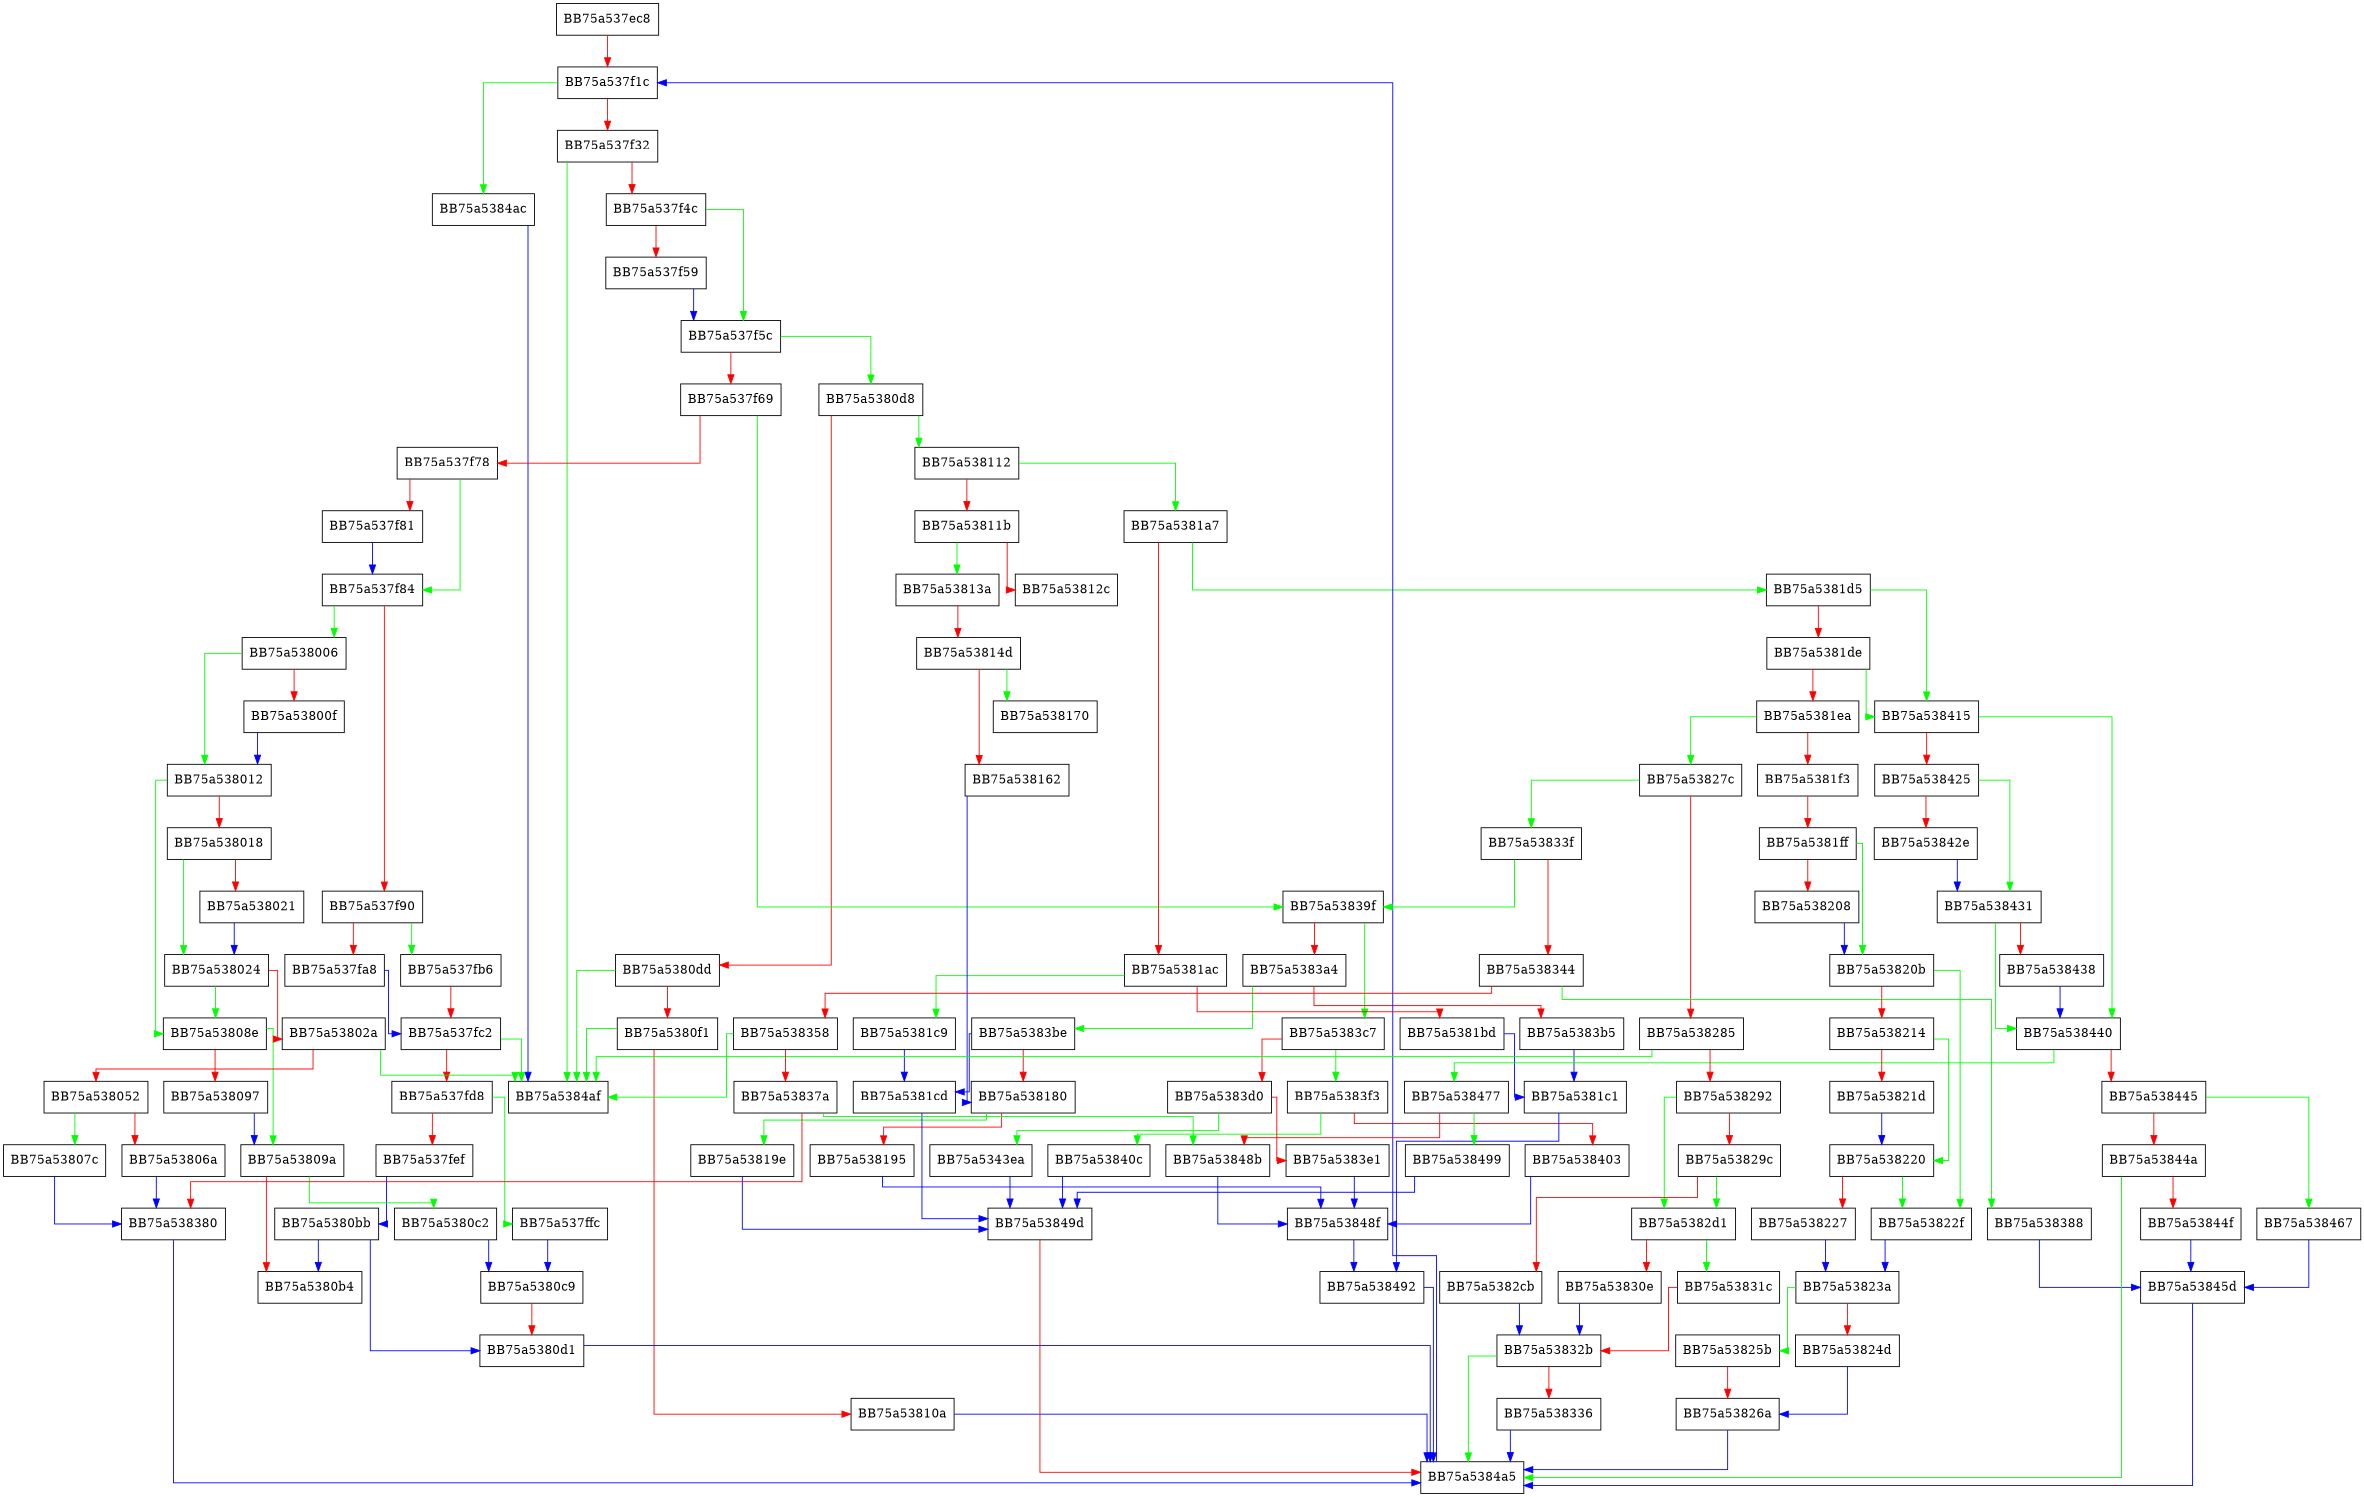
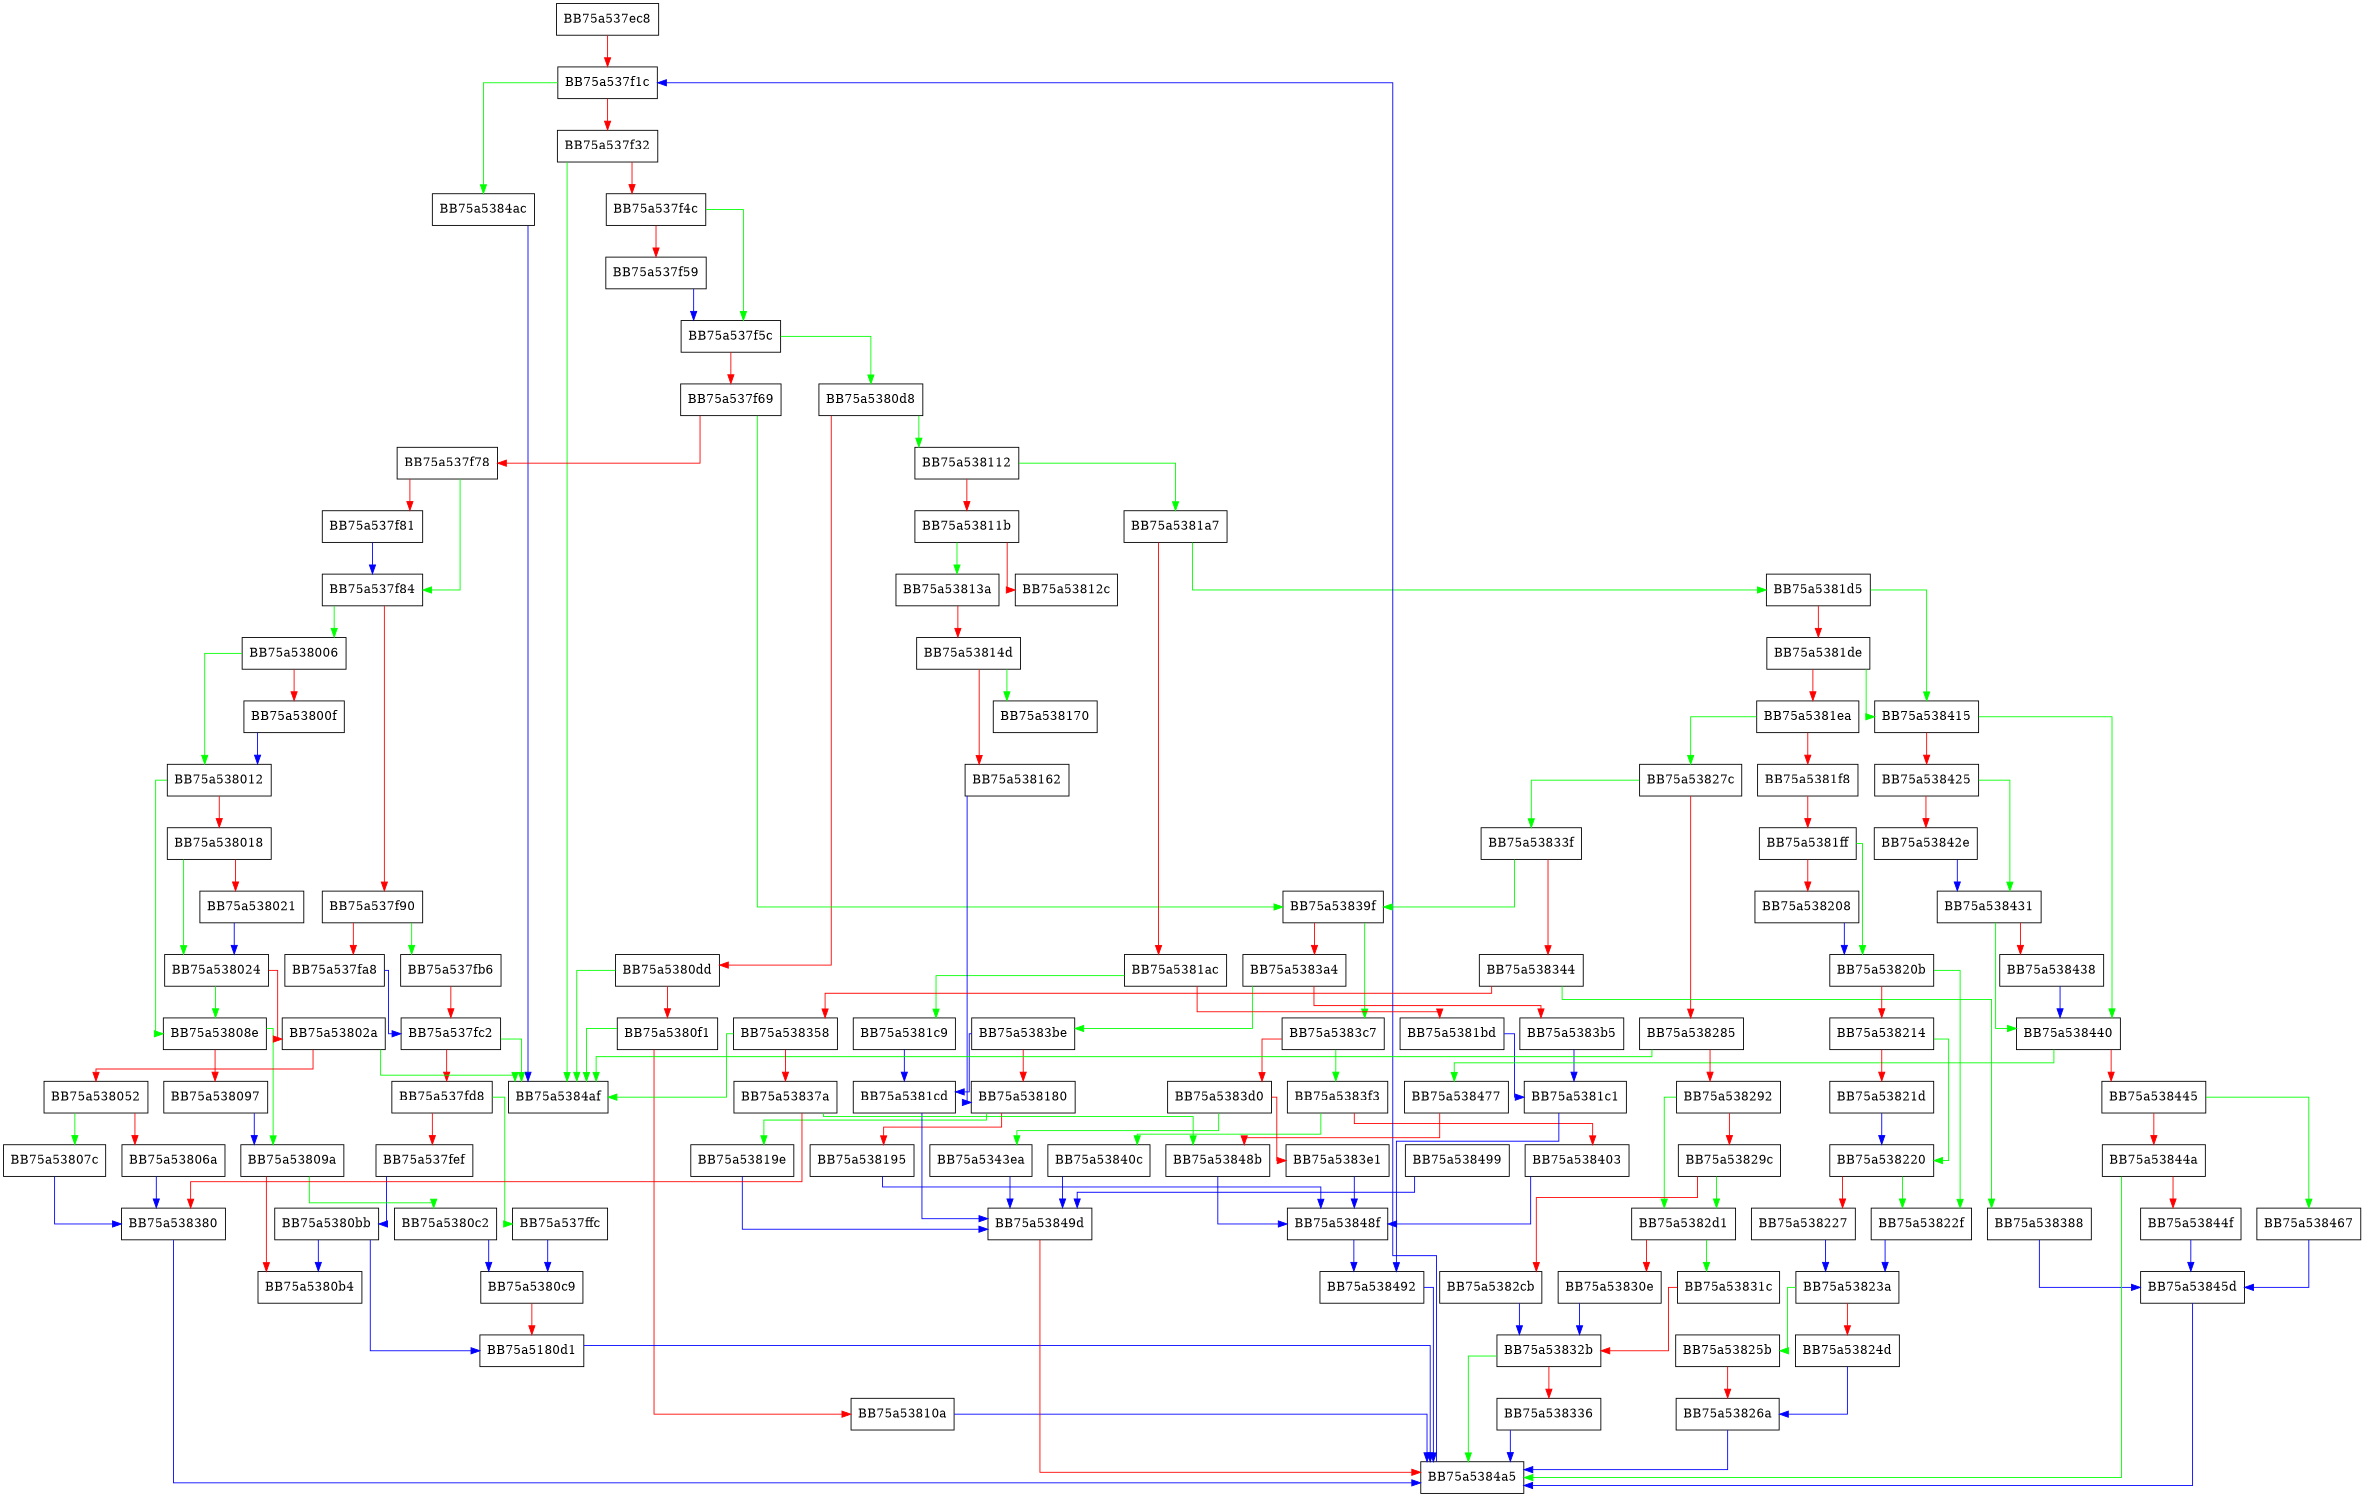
  digraph {
    fontname="DejaVu Serif"
    splines=ortho
    node [fontname="DejaVu Serif" shape=box]
    edge [color=red fontname="DejaVu Serif"]
    BB75a537ec8
    BB75a537f1c
    BB75a5384ac
    BB75a537f32
    BB75a5384af
    BB75a537f4c
    BB75a537f5c
    BB75a537f59
    BB75a5380d8
    BB75a537f69
    BB75a538112
    BB75a5380dd
    BB75a53839f
    BB75a537f78
    BB75a5381a7
    BB75a53811b
    BB75a5380f1
    BB75a5383c7
    BB75a5383a4
    BB75a537f84
    BB75a537f81
    BB75a5383f3
    BB75a5383d0
    BB75a5383be
    BB75a5383b5
    BB75a538006
    BB75a537f90
    BB75a538012
    BB75a53800f
    BB75a537fb6
    BB75a537fa8
    BB75a53808e
    BB75a538018
    BB75a537fc2
    BB75a537fd8
    BB75a537ffc
    BB75a537fef
    BB75a5380c9
    BB75a5380bb
-   BB75a5380d1
+   BB75a5380d1 [label=BB75a5180d1]
    BB75a5380b4
    BB75a5384a5
    BB75a53809a
    BB75a538097
    BB75a538024
    BB75a538021
    BB75a5380c2
    BB75a53802a
    BB75a538052
    BB75a53807c
    BB75a53806a
    BB75a538380
    BB75a5381d5
    BB75a5381ac
    BB75a53813a
    BB75a53812c
    BB75a53810a
    BB75a538415
    BB75a5381de
    BB75a5381c9
    BB75a5381bd
    BB75a53814d
    BB75a538170
    BB75a538162
    BB75a538180
    BB75a53819e
    BB75a538195
    BB75a53849d
    BB75a53848f
    BB75a538492
    BB75a538440
    BB75a538425
    BB75a5381ea
    BB75a5381cd
    BB75a5381c1
    BB75a538477
    BB75a538445
    BB75a538431
    BB75a53842e
    BB75a53827c
-   BB75a5381f3
+   BB75a5381f3 [label=BB75a5381f8]
    BB75a53833f
    BB75a538285
    BB75a5381ff
    BB75a538344
    BB75a538292
    BB75a53822f
    BB75a53823a
    BB75a53820b
    BB75a538208
    BB75a53825b
    BB75a53824d
    BB75a538214
    BB75a538220
    BB75a53821d
    BB75a538227
    BB75a53826a
    BB75a538388
    BB75a538358
    BB75a5382d1
    BB75a53829c
    BB75a53831c
    BB75a53830e
    BB75a5382cb
    BB75a53832b
    BB75a538336
    BB75a53845d
    BB75a53837a
    BB75a53848b
    BB75a53840c
    BB75a538403
    n112 [label=BB75a5343ea]
    BB75a5383e1
    BB75a538499
    BB75a538467
    BB75a53844a
    BB75a538438
    BB75a53844f
    BB75a537ec8 -> BB75a537f1c
    BB75a537f1c -> BB75a5384ac [color=green]
    BB75a537f1c -> BB75a537f32
    BB75a5384ac -> BB75a5384af [color=blue]
    BB75a537f32 -> BB75a5384af [color=green]
    BB75a537f32 -> BB75a537f4c
    BB75a537f4c -> BB75a537f5c [color=green]
    BB75a537f4c -> BB75a537f59
    BB75a537f5c -> BB75a5380d8 [color=green]
    BB75a537f5c -> BB75a537f69
    BB75a537f59 -> BB75a537f5c [color=blue]
    BB75a5380d8 -> BB75a538112 [color=green]
    BB75a5380d8 -> BB75a5380dd
    BB75a537f69 -> BB75a53839f [color=green]
    BB75a537f69 -> BB75a537f78
    BB75a538112 -> BB75a5381a7 [color=green]
    BB75a538112 -> BB75a53811b
    BB75a5380dd -> BB75a5384af [color=green]
    BB75a5380dd -> BB75a5380f1
    BB75a53839f -> BB75a5383c7 [color=green]
    BB75a53839f -> BB75a5383a4
    BB75a537f78 -> BB75a537f84 [color=green]
    BB75a537f78 -> BB75a537f81
    BB75a5381a7 -> BB75a5381d5 [color=green]
    BB75a5381a7 -> BB75a5381ac
    BB75a53811b -> BB75a53813a [color=green]
    BB75a53811b -> BB75a53812c
    BB75a5380f1 -> BB75a5384af [color=green]
    BB75a5380f1 -> BB75a53810a
    BB75a5383c7 -> BB75a5383f3 [color=green]
    BB75a5383c7 -> BB75a5383d0
    BB75a5383a4 -> BB75a5383be [color=green]
    BB75a5383a4 -> BB75a5383b5
    BB75a537f84 -> BB75a538006 [color=green]
    BB75a537f84 -> BB75a537f90
    BB75a537f81 -> BB75a537f84 [color=blue]
    BB75a5383f3 -> BB75a53840c [color=green]
    BB75a5383f3 -> BB75a538403
    BB75a5383d0 -> n112 [color=green]
    BB75a5383d0 -> BB75a5383e1
    BB75a5383be -> BB75a538180
    BB75a5383be -> BB75a5381cd [color=blue]
    BB75a5383b5 -> BB75a5381c1 [color=blue]
    BB75a538006 -> BB75a538012 [color=green]
    BB75a538006 -> BB75a53800f
    BB75a537f90 -> BB75a537fb6 [color=green]
    BB75a537f90 -> BB75a537fa8
    BB75a538012 -> BB75a53808e [color=green]
    BB75a538012 -> BB75a538018
    BB75a53800f -> BB75a538012 [color=blue]
    BB75a537fb6 -> BB75a537fc2
    BB75a537fa8 -> BB75a537fc2 [color=blue]
    BB75a53808e -> BB75a53809a [color=green]
    BB75a53808e -> BB75a538097
    BB75a538018 -> BB75a538024 [color=green]
    BB75a538018 -> BB75a538021
    BB75a537fc2 -> BB75a5384af [color=green]
    BB75a537fc2 -> BB75a537fd8
    BB75a537fd8 -> BB75a537ffc [color=green]
    BB75a537fd8 -> BB75a537fef
    BB75a537ffc -> BB75a5380c9 [color=blue]
    BB75a537fef -> BB75a5380bb [color=blue]
    BB75a5380c9 -> BB75a5380d1
    BB75a5380bb -> BB75a5380d1 [color=blue]
    BB75a5380bb -> BB75a5380b4 [color=blue]
    BB75a5380d1 -> BB75a5384a5 [color=blue]
    BB75a5384a5 -> BB75a537f1c [color=blue]
    BB75a53809a -> BB75a5380b4
    BB75a53809a -> BB75a5380c2 [color=green]
    BB75a538097 -> BB75a53809a [color=blue]
    BB75a538024 -> BB75a53808e [color=green]
    BB75a538024 -> BB75a53802a
    BB75a538021 -> BB75a538024 [color=blue]
    BB75a5380c2 -> BB75a5380c9 [color=blue]
    BB75a53802a -> BB75a5384af [color=green]
    BB75a53802a -> BB75a538052
    BB75a538052 -> BB75a53807c [color=green]
    BB75a538052 -> BB75a53806a
    BB75a53807c -> BB75a538380 [color=blue]
    BB75a53806a -> BB75a538380 [color=blue]
    BB75a538380 -> BB75a5384a5 [color=blue]
    BB75a5381d5 -> BB75a538415 [color=green]
    BB75a5381d5 -> BB75a5381de
    BB75a5381ac -> BB75a5381c9 [color=green]
    BB75a5381ac -> BB75a5381bd
    BB75a53813a -> BB75a53814d
    BB75a53810a -> BB75a5384a5 [color=blue]
    BB75a538415 -> BB75a538440 [color=green]
    BB75a538415 -> BB75a538425
    BB75a5381de -> BB75a538415 [color=green]
    BB75a5381de -> BB75a5381ea
    BB75a5381c9 -> BB75a5381cd [color=blue]
    BB75a5381bd -> BB75a5381c1 [color=blue]
    BB75a53814d -> BB75a538170 [color=green]
    BB75a53814d -> BB75a538162
    BB75a538162 -> BB75a538180 [color=blue]
    BB75a538180 -> BB75a53819e [color=green]
    BB75a538180 -> BB75a538195
    BB75a53819e -> BB75a53849d [color=blue]
    BB75a538195 -> BB75a53848f [color=blue]
    BB75a53849d -> BB75a5384a5
    BB75a53848f -> BB75a538492 [color=blue]
    BB75a538492 -> BB75a5384a5 [color=blue]
    BB75a538440 -> BB75a538477 [color=green]
    BB75a538440 -> BB75a538445
    BB75a538425 -> BB75a538431 [color=green]
    BB75a538425 -> BB75a53842e
    BB75a5381ea -> BB75a53827c [color=green]
    BB75a5381ea -> BB75a5381f3
    BB75a5381cd -> BB75a53849d [color=blue]
    BB75a5381c1 -> BB75a538492 [color=blue]
    BB75a538477 -> BB75a53848b
-   BB75a538477 -> BB75a538499 [color=green]
    BB75a538445 -> BB75a538467 [color=green]
    BB75a538445 -> BB75a53844a
    BB75a538431 -> BB75a538440 [color=green]
    BB75a538431 -> BB75a538438
    BB75a53842e -> BB75a538431 [color=blue]
    BB75a53827c -> BB75a53833f [color=green]
    BB75a53827c -> BB75a538285
    BB75a5381f3 -> BB75a5381ff
    BB75a53833f -> BB75a53839f [color=green]
    BB75a53833f -> BB75a538344
    BB75a538285 -> BB75a5384af [color=green]
    BB75a538285 -> BB75a538292
    BB75a5381ff -> BB75a53820b [color=green]
    BB75a5381ff -> BB75a538208
    BB75a538344 -> BB75a538388 [color=green]
    BB75a538344 -> BB75a538358
    BB75a538292 -> BB75a5382d1 [color=green]
    BB75a538292 -> BB75a53829c
    BB75a53822f -> BB75a53823a [color=blue]
    BB75a53823a -> BB75a53825b [color=green]
    BB75a53823a -> BB75a53824d
    BB75a53820b -> BB75a53822f [color=green]
    BB75a53820b -> BB75a538214
    BB75a538208 -> BB75a53820b [color=blue]
    BB75a53825b -> BB75a53826a
    BB75a53824d -> BB75a53826a [color=blue]
    BB75a538214 -> BB75a538220 [color=green]
    BB75a538214 -> BB75a53821d
    BB75a538220 -> BB75a53822f [color=green]
    BB75a538220 -> BB75a538227
    BB75a53821d -> BB75a538220 [color=blue]
    BB75a538227 -> BB75a53823a [color=blue]
    BB75a53826a -> BB75a5384a5 [color=blue]
    BB75a538388 -> BB75a53845d [color=blue]
    BB75a538358 -> BB75a5384af [color=green]
    BB75a538358 -> BB75a53837a
    BB75a5382d1 -> BB75a53831c [color=green]
    BB75a5382d1 -> BB75a53830e
    BB75a53829c -> BB75a5382d1 [color=green]
    BB75a53829c -> BB75a5382cb
    BB75a53831c -> BB75a53832b
    BB75a53830e -> BB75a53832b [color=blue]
    BB75a5382cb -> BB75a53832b [color=blue]
    BB75a53832b -> BB75a5384a5 [color=green]
    BB75a53832b -> BB75a538336
    BB75a538336 -> BB75a5384a5 [color=blue]
    BB75a53845d -> BB75a5384a5 [color=blue]
    BB75a53837a -> BB75a538380
    BB75a53837a -> BB75a53848b [color=green]
    BB75a53848b -> BB75a53848f [color=blue]
    BB75a53840c -> BB75a53849d [color=blue]
    BB75a538403 -> BB75a53848f [color=blue]
    n112 -> BB75a53849d [color=blue]
    BB75a5383e1 -> BB75a53848f [color=blue]
    BB75a538499 -> BB75a53849d [color=blue]
    BB75a538467 -> BB75a53845d [color=blue]
    BB75a53844a -> BB75a5384a5 [color=green]
    BB75a53844a -> BB75a53844f
    BB75a538438 -> BB75a538440 [color=blue]
    BB75a53844f -> BB75a53845d [color=blue]
  }
